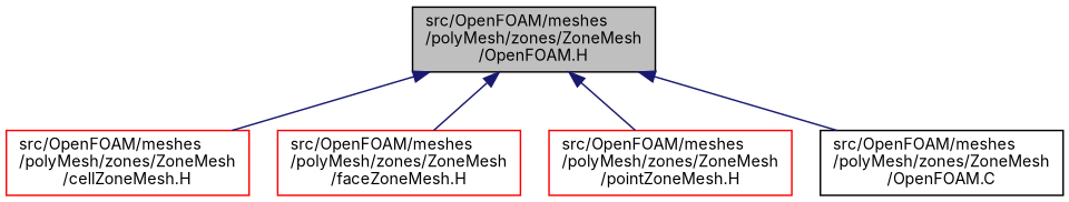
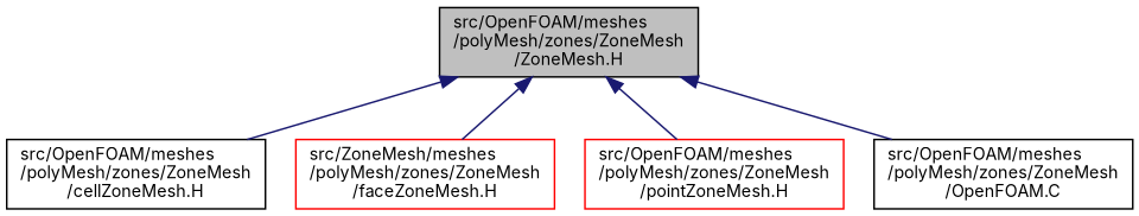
  digraph {
    fontname=Inter
    node [color=red fontname=Inter fontsize=10 shape=record]
    edge [color=midnightblue dir=back fontname=Inter fontsize=10 labelfontname=FreeSans labelfontsize=10 style=solid]
-   n1 [color=black fillcolor=grey75 fontcolor=black height=0.2 label="src/OpenFOAM/meshes\l/polyMesh/zones/ZoneMesh\l/OpenFOAM.H" style=filled width=0.4]
-   n2 [height=0.2 label="src/OpenFOAM/meshes\l/polyMesh/zones/ZoneMesh\l/cellZoneMesh.H" width=0.4]
-   n3 [height=0.2 label="src/OpenFOAM/meshes\l/polyMesh/zones/ZoneMesh\l/faceZoneMesh.H" width=0.4]
+   n1 [color=black fillcolor=grey75 fontcolor=black height=0.2 label="src/OpenFOAM/meshes\l/polyMesh/zones/ZoneMesh\l/ZoneMesh.H" style=filled width=0.4]
+   n2 [color=black height=0.2 label="src/OpenFOAM/meshes\l/polyMesh/zones/ZoneMesh\l/cellZoneMesh.H" width=0.4]
+   n3 [height=0.2 label="src/ZoneMesh/meshes\l/polyMesh/zones/ZoneMesh\l/faceZoneMesh.H" width=0.4]
    n4 [height=0.2 label="src/OpenFOAM/meshes\l/polyMesh/zones/ZoneMesh\l/pointZoneMesh.H" width=0.4]
    n5 [color=black height=0.2 label="src/OpenFOAM/meshes\l/polyMesh/zones/ZoneMesh\l/OpenFOAM.C" width=0.4]
    n1 -> n2
    n1 -> n3
    n1 -> n4
    n1 -> n5
  }
